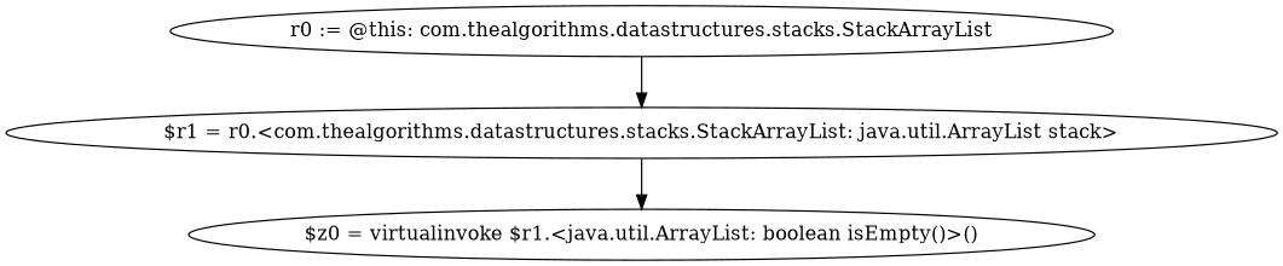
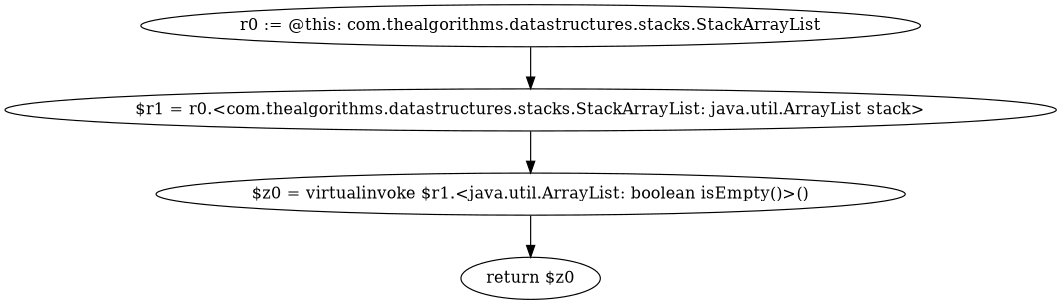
  digraph {
    "r0 := @this: com.thealgorithms.datastructures.stacks.StackArrayList"
    "$r1 = r0.<com.thealgorithms.datastructures.stacks.StackArrayList: java.util.ArrayList stack>"
    "$z0 = virtualinvoke $r1.<java.util.ArrayList: boolean isEmpty()>()"
+   "return $z0"
    "r0 := @this: com.thealgorithms.datastructures.stacks.StackArrayList" -> "$r1 = r0.<com.thealgorithms.datastructures.stacks.StackArrayList: java.util.ArrayList stack>"
    "$r1 = r0.<com.thealgorithms.datastructures.stacks.StackArrayList: java.util.ArrayList stack>" -> "$z0 = virtualinvoke $r1.<java.util.ArrayList: boolean isEmpty()>()"
+   "$z0 = virtualinvoke $r1.<java.util.ArrayList: boolean isEmpty()>()" -> "return $z0"
  }
